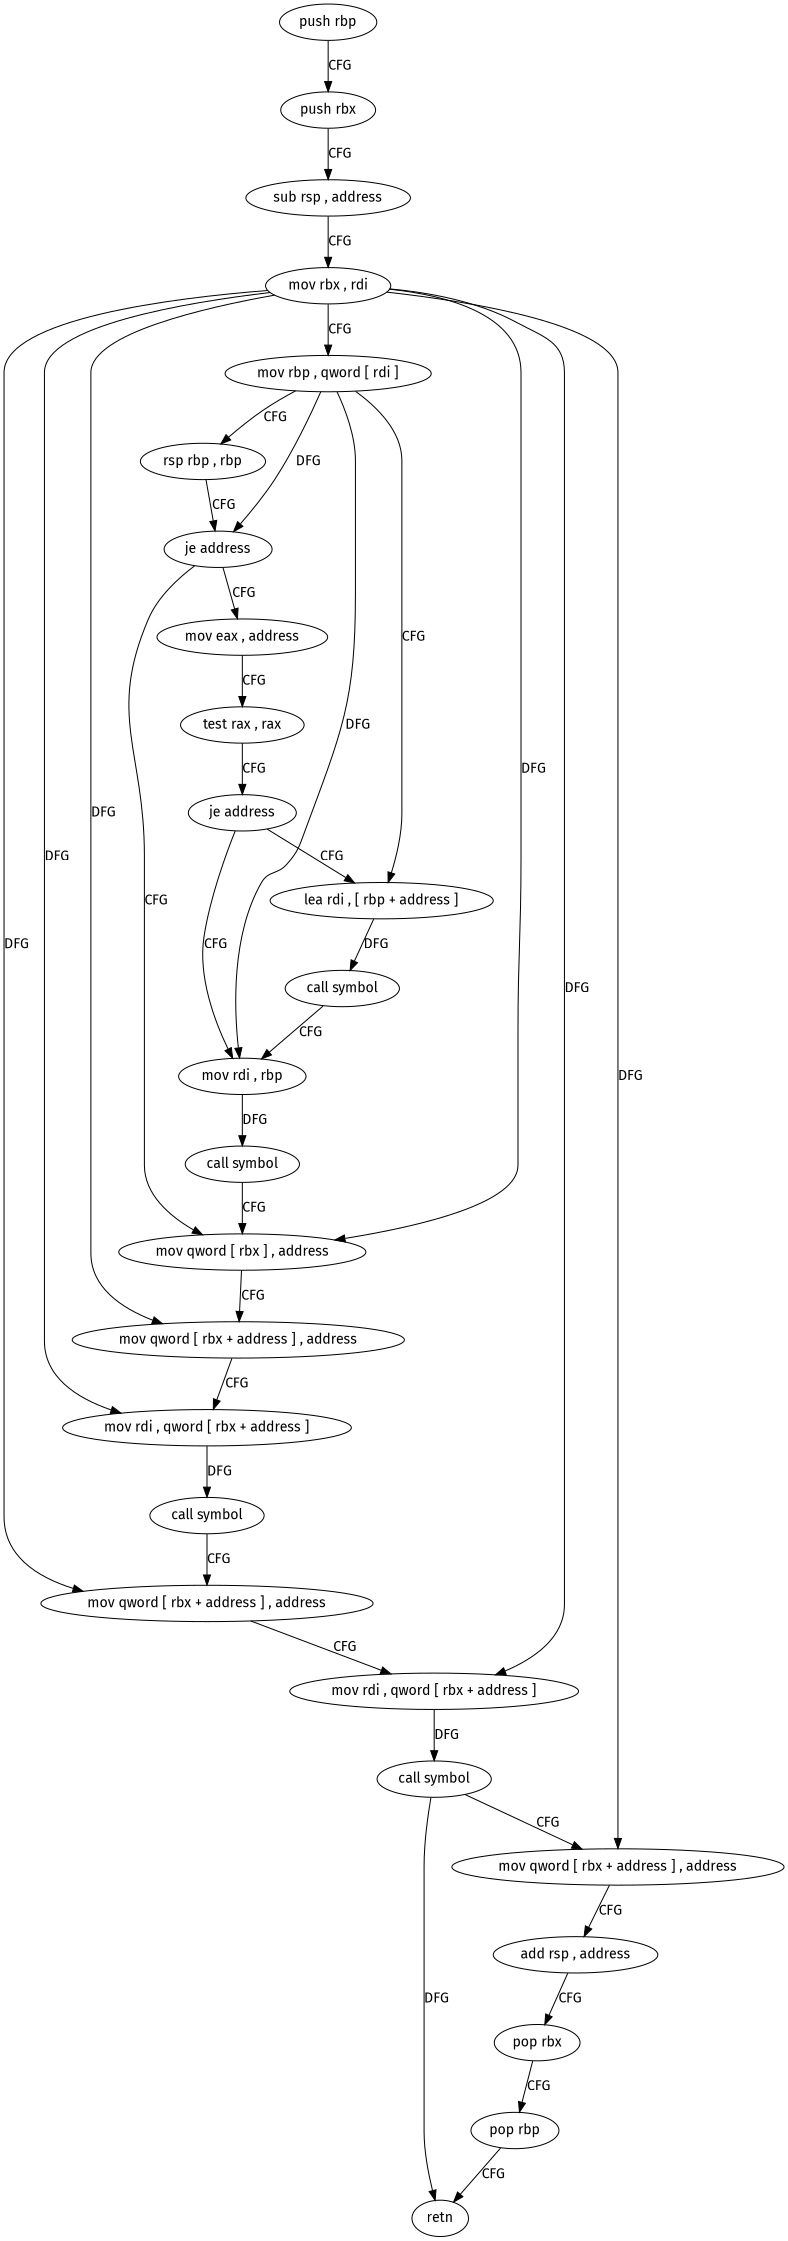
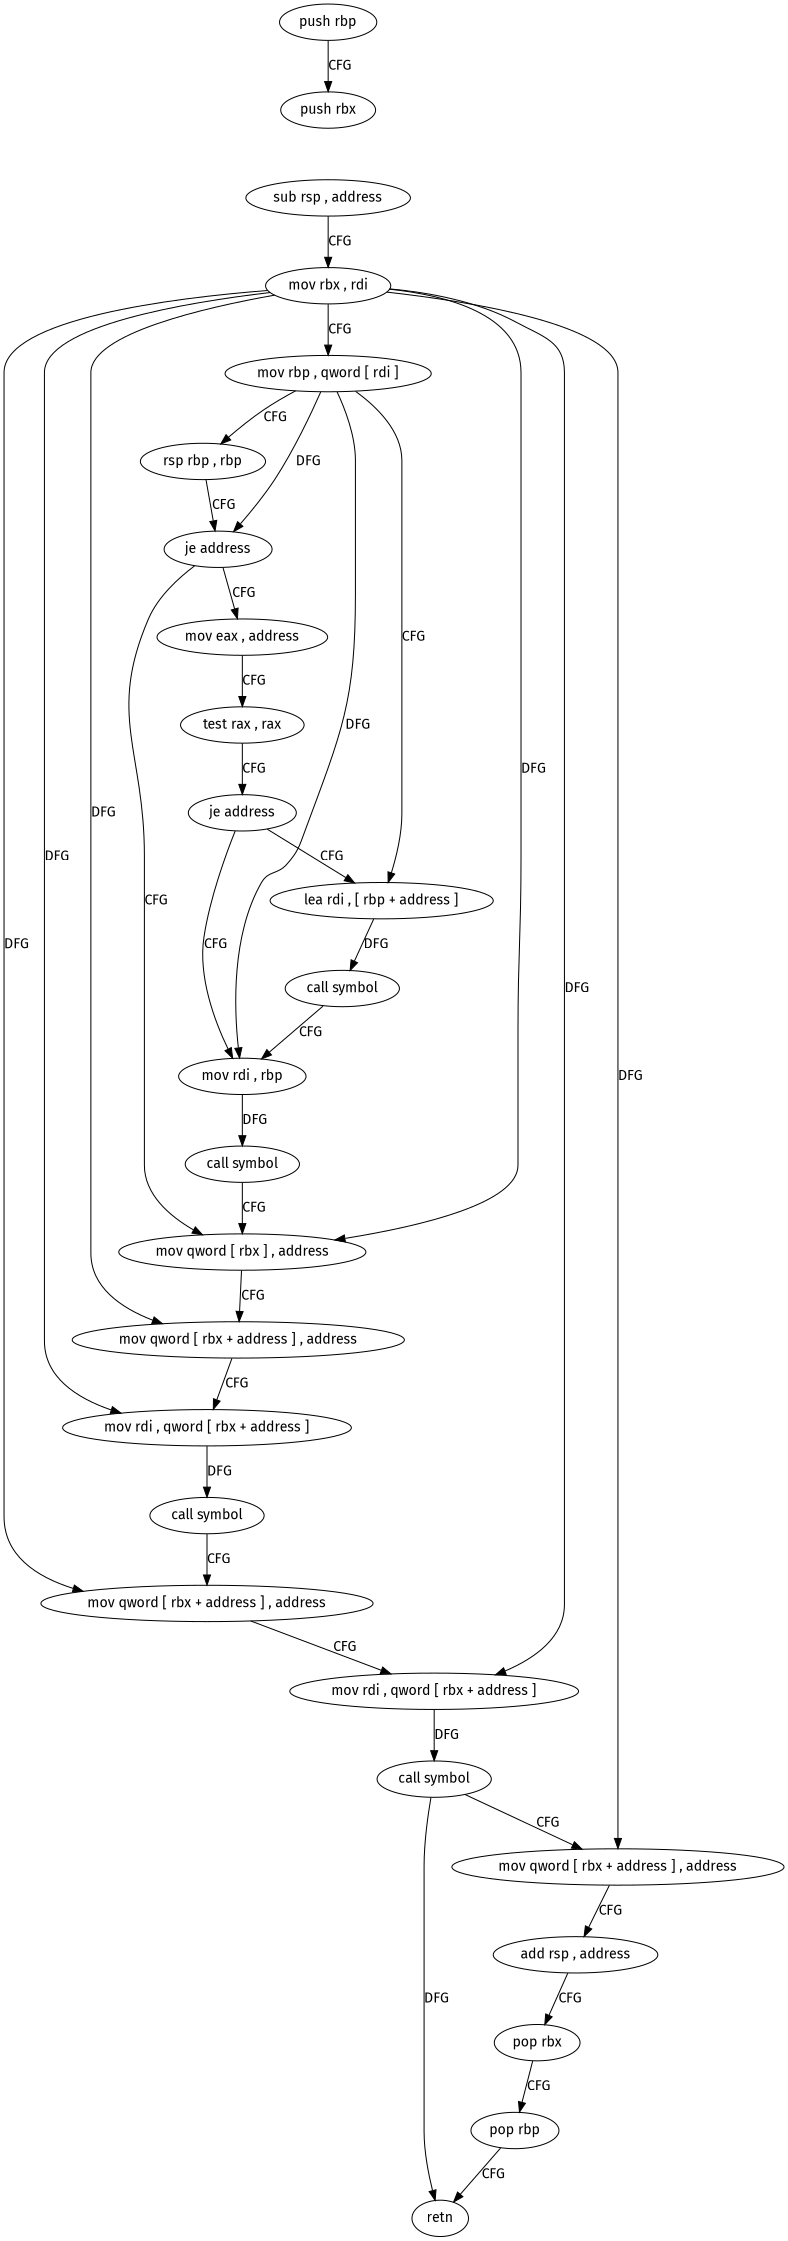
  digraph {
    fontname="Fira Sans"
    node [fontname="Fira Sans"]
    edge [fontname="Fira Sans"]
    n1 [label="push rbp"]
    n2 [label="push rbx"]
    n3 [label="sub rsp , address"]
    n4 [label="mov rbx , rdi"]
    n5 [label="mov rbp , qword [ rdi ]"]
    n6 [label="mov qword [ rbx ] , address"]
    n7 [label="mov qword [ rbx + address ] , address"]
    n8 [label="mov rdi , qword [ rbx + address ]"]
    n9 [label="mov qword [ rbx + address ] , address"]
    n10 [label="mov rdi , qword [ rbx + address ]"]
    n11 [label="mov qword [ rbx + address ] , address"]
    n12 [label="rsp rbp , rbp"]
    n13 [label="je address"]
    n14 [label="mov rdi , rbp"]
    n15 [label="lea rdi , [ rbp + address ]"]
    n16 [label="call symbol"]
    n17 [label="call symbol"]
    n18 [label="add rsp , address"]
    n19 [label="mov eax , address"]
    n20 [label="call symbol"]
    n21 [label="call symbol"]
    n22 [label="test rax , rax"]
    n23 [label="je address"]
    n24 [label=retn]
    n25 [label="pop rbx"]
    n26 [label="pop rbp"]
    n1 -> n2 [label=CFG]
-   n2 -> n3 [label=CFG]
    n3 -> n4 [label=CFG]
    n4 -> n5 [label=CFG]
    n4 -> n6 [label=DFG]
    n4 -> n7 [label=DFG]
    n4 -> n8 [label=DFG]
    n4 -> n9 [label=DFG]
    n4 -> n10 [label=DFG]
    n4 -> n11 [label=DFG]
    n5 -> n12 [label=CFG]
    n5 -> n13 [label=DFG]
    n5 -> n14 [label=DFG]
    n5 -> n15 [label=CFG]
    n6 -> n7 [label=CFG]
    n7 -> n8 [label=CFG]
    n8 -> n16 [label=DFG]
    n9 -> n10 [label=CFG]
    n10 -> n17 [label=DFG]
    n11 -> n18 [label=CFG]
    n12 -> n13 [label=CFG]
    n13 -> n6 [label=CFG]
    n13 -> n19 [label=CFG]
    n14 -> n20 [label=DFG]
    n15 -> n21 [label=DFG]
    n16 -> n9 [label=CFG]
    n17 -> n11 [label=CFG]
    n17 -> n24 [label=DFG]
    n18 -> n25 [label=CFG]
    n19 -> n22 [label=CFG]
    n20 -> n6 [label=CFG]
    n21 -> n14 [label=CFG]
    n22 -> n23 [label=CFG]
    n23 -> n14 [label=CFG]
    n23 -> n15 [label=CFG]
    n25 -> n26 [label=CFG]
    n26 -> n24 [label=CFG]
  }
